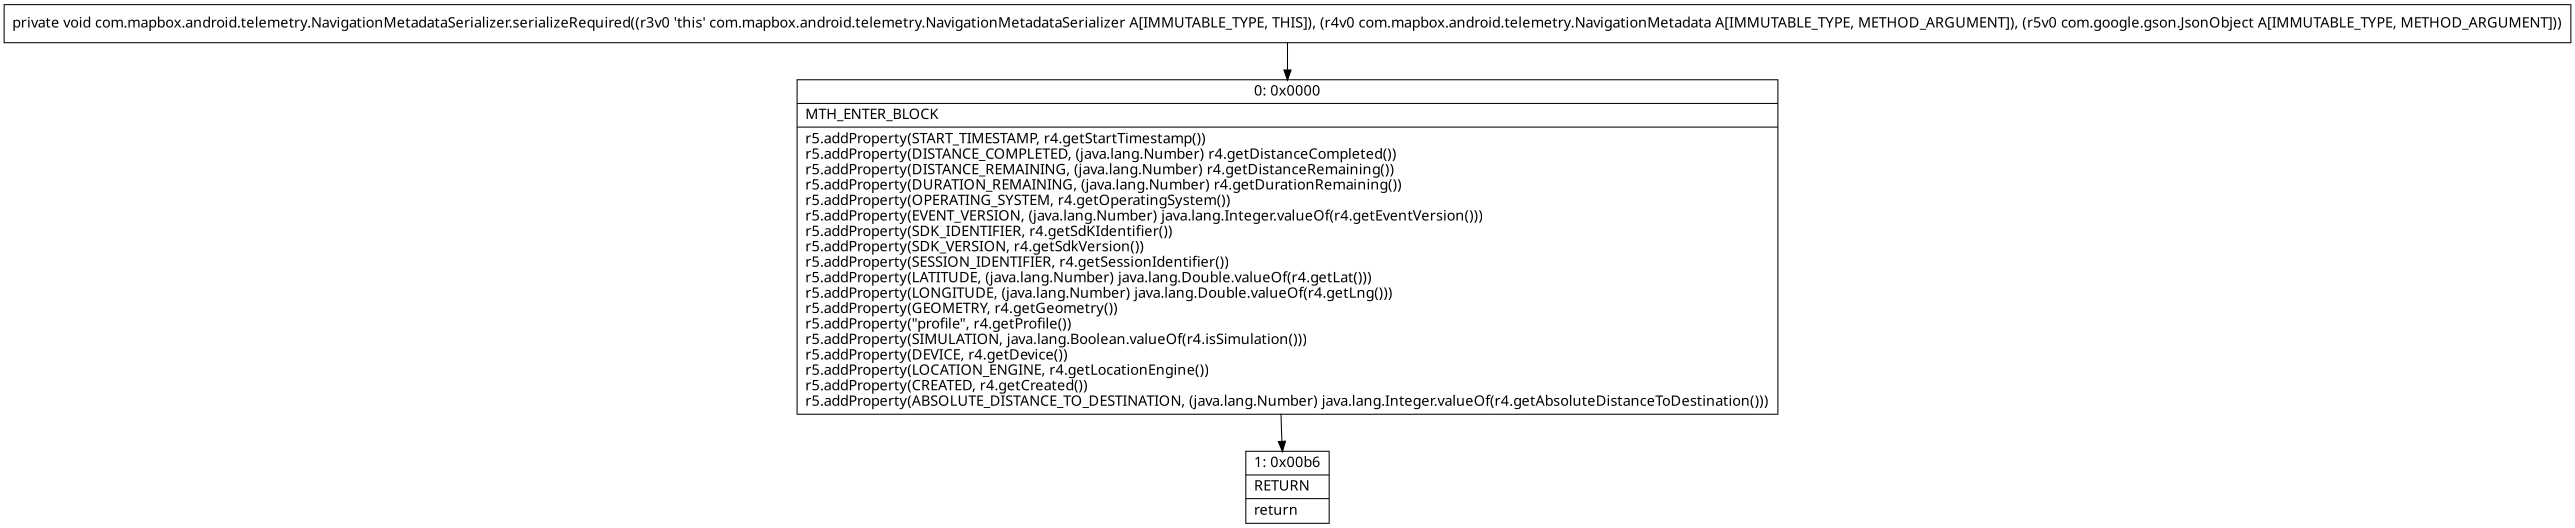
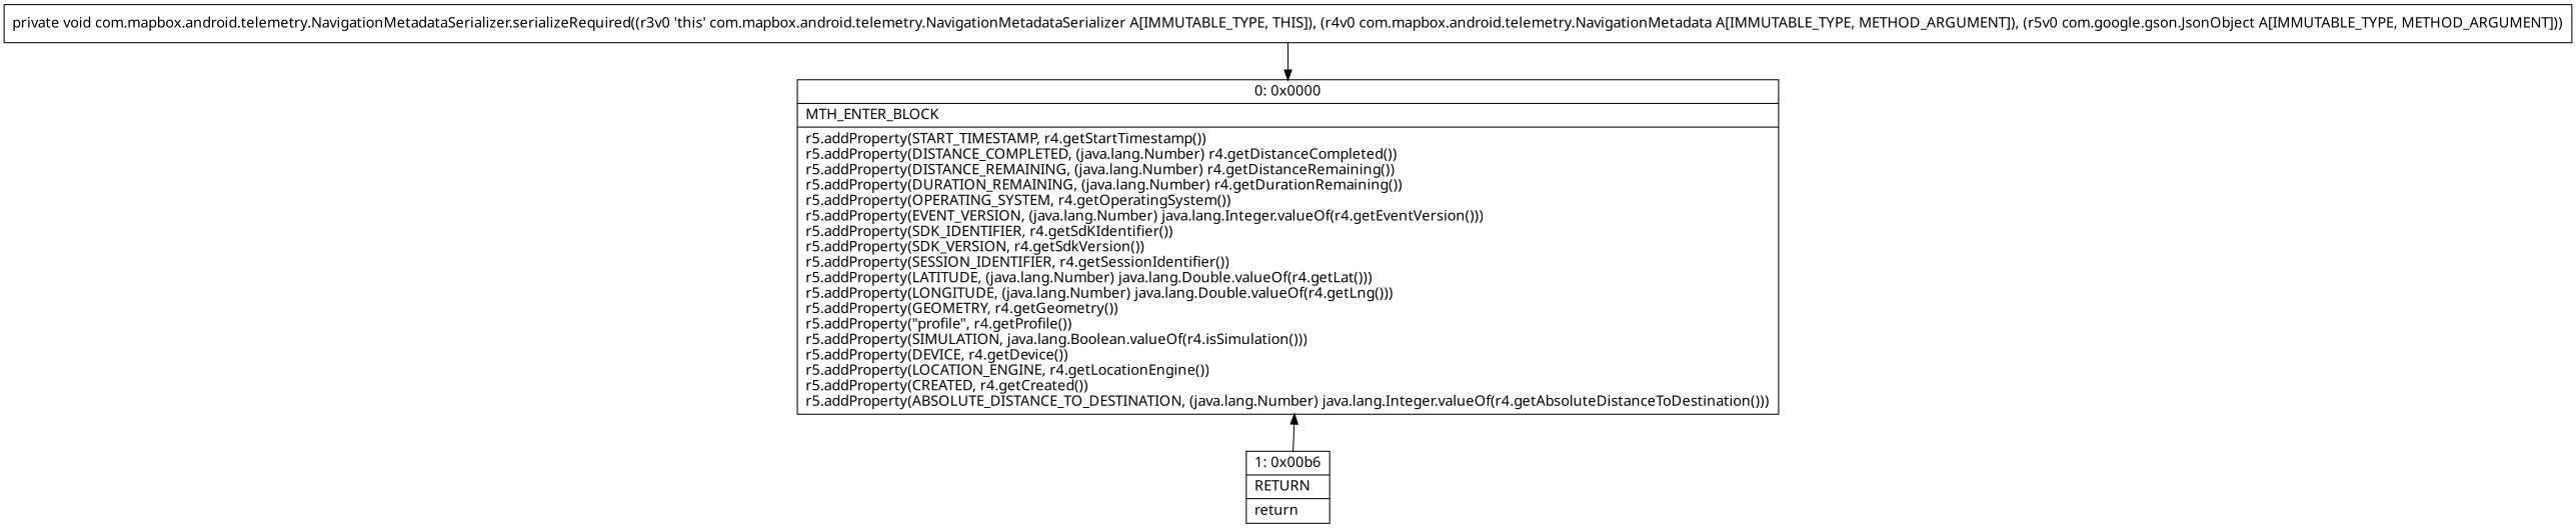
  digraph {
    fontname="Noto Sans"
    node [shape=record fontname="Noto Sans"]
    edge [fontname="Noto Sans"]
    n1 [label="{0\:\ 0x0000|MTH_ENTER_BLOCK\l|r5.addProperty(START_TIMESTAMP, r4.getStartTimestamp())\lr5.addProperty(DISTANCE_COMPLETED, (java.lang.Number) r4.getDistanceCompleted())\lr5.addProperty(DISTANCE_REMAINING, (java.lang.Number) r4.getDistanceRemaining())\lr5.addProperty(DURATION_REMAINING, (java.lang.Number) r4.getDurationRemaining())\lr5.addProperty(OPERATING_SYSTEM, r4.getOperatingSystem())\lr5.addProperty(EVENT_VERSION, (java.lang.Number) java.lang.Integer.valueOf(r4.getEventVersion()))\lr5.addProperty(SDK_IDENTIFIER, r4.getSdKIdentifier())\lr5.addProperty(SDK_VERSION, r4.getSdkVersion())\lr5.addProperty(SESSION_IDENTIFIER, r4.getSessionIdentifier())\lr5.addProperty(LATITUDE, (java.lang.Number) java.lang.Double.valueOf(r4.getLat()))\lr5.addProperty(LONGITUDE, (java.lang.Number) java.lang.Double.valueOf(r4.getLng()))\lr5.addProperty(GEOMETRY, r4.getGeometry())\lr5.addProperty(\"profile\", r4.getProfile())\lr5.addProperty(SIMULATION, java.lang.Boolean.valueOf(r4.isSimulation()))\lr5.addProperty(DEVICE, r4.getDevice())\lr5.addProperty(LOCATION_ENGINE, r4.getLocationEngine())\lr5.addProperty(CREATED, r4.getCreated())\lr5.addProperty(ABSOLUTE_DISTANCE_TO_DESTINATION, (java.lang.Number) java.lang.Integer.valueOf(r4.getAbsoluteDistanceToDestination()))\l}"]
    n2 [label="{1\:\ 0x00b6|RETURN\l|return\l}"]
    n3 [label="{private void com.mapbox.android.telemetry.NavigationMetadataSerializer.serializeRequired((r3v0 'this' com.mapbox.android.telemetry.NavigationMetadataSerializer A[IMMUTABLE_TYPE, THIS]), (r4v0 com.mapbox.android.telemetry.NavigationMetadata A[IMMUTABLE_TYPE, METHOD_ARGUMENT]), (r5v0 com.google.gson.JsonObject A[IMMUTABLE_TYPE, METHOD_ARGUMENT])) }"]
-   n1 -> n2
+   n2 -> n1
    n3 -> n1
  }
